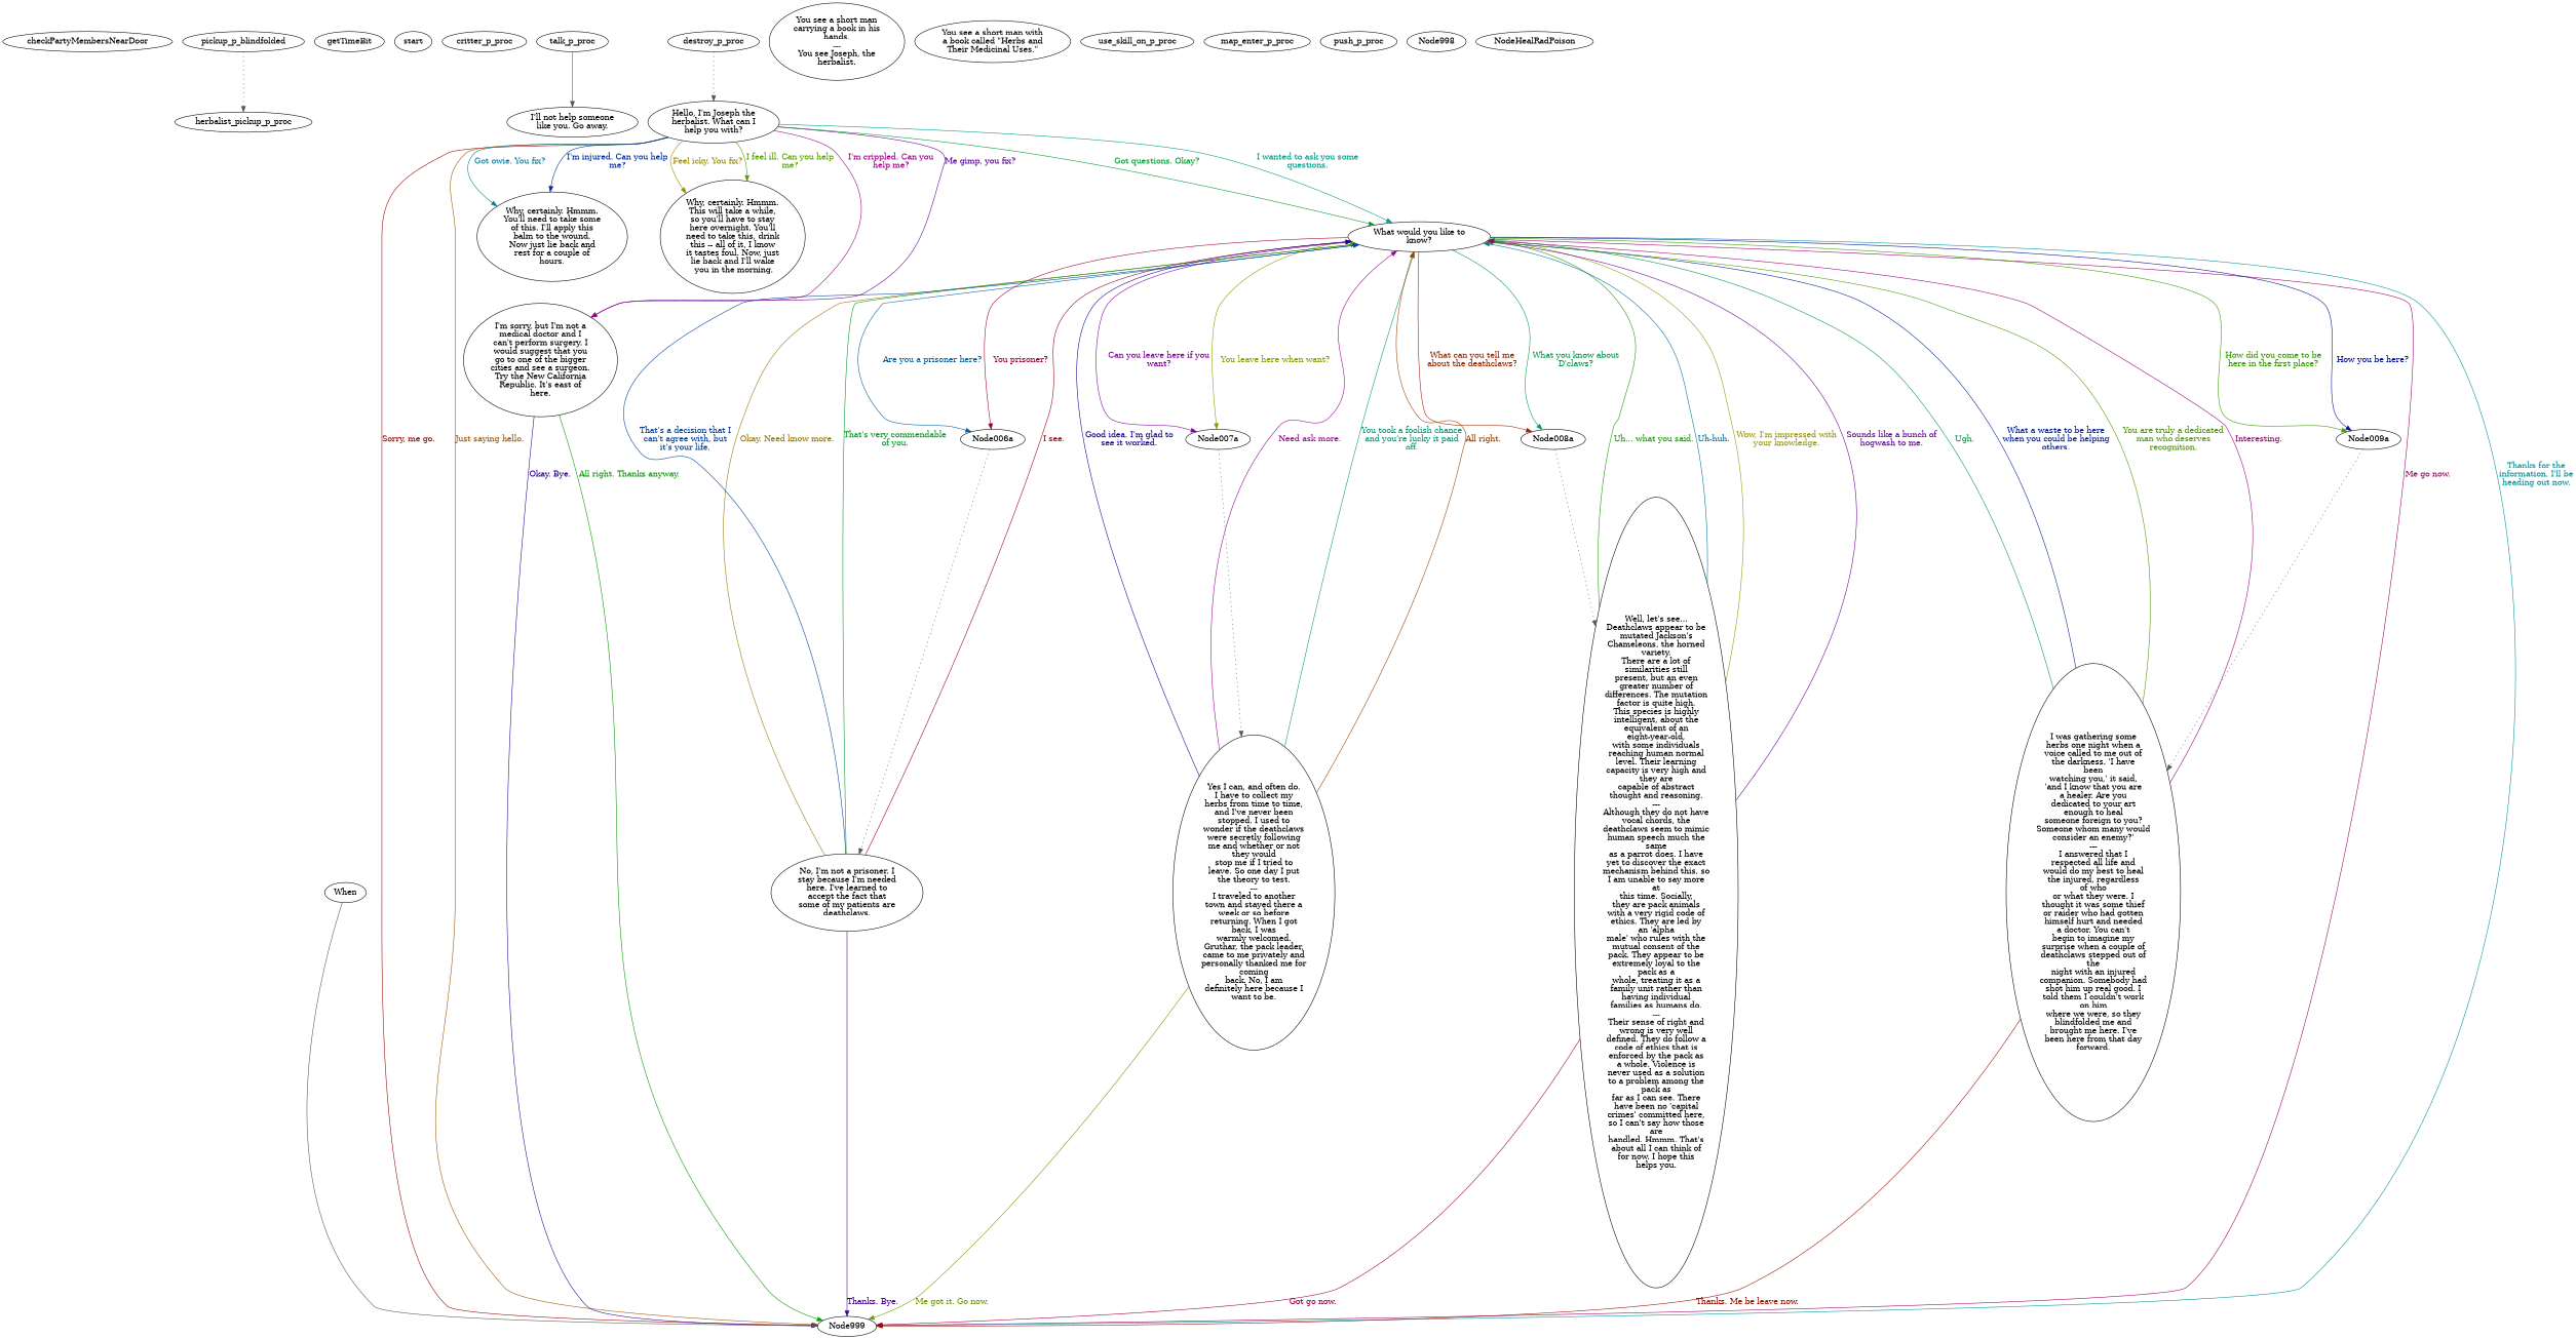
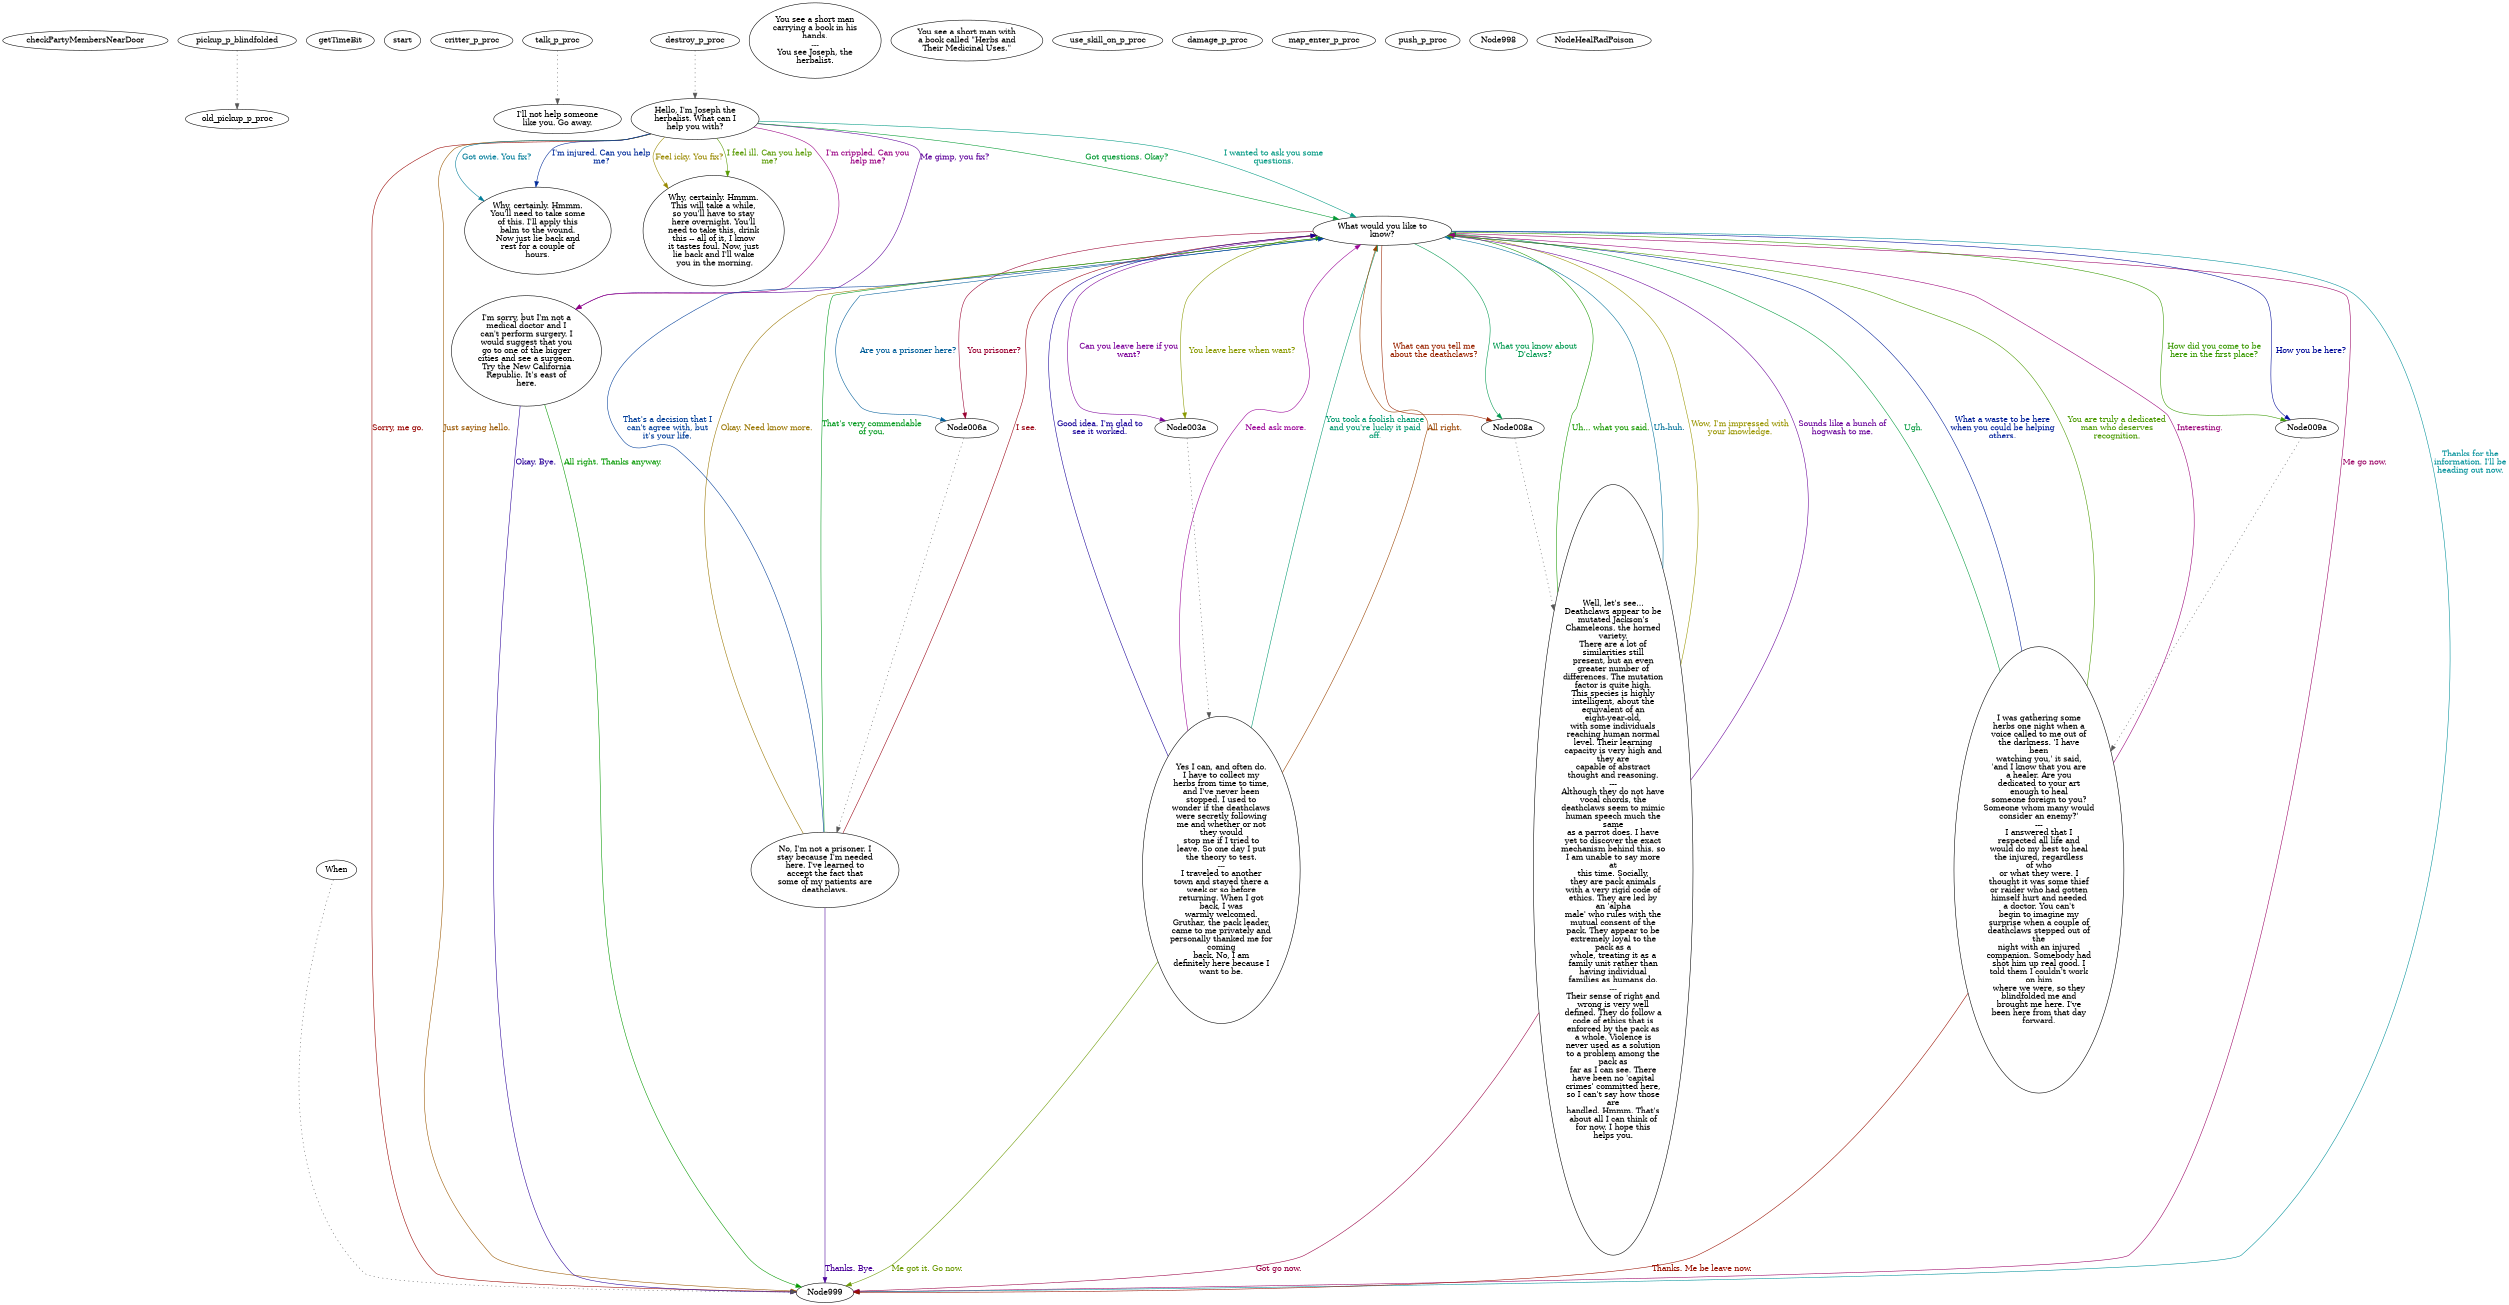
  digraph {
    node [color="#000000" fillcolor="#FFFFFF" style=filled]
    edge [color="#555555"]
    checkPartyMembersNearDoor
    n2 [label=pickup_p_blindfolded]
-   old_pickup_p_proc [label=herbalist_pickup_p_proc]
+   old_pickup_p_proc
    getTimeBit
    start
    critter_p_proc
    n7 [label="I'll not help someone\nlike you. Go away."]
    talk_p_proc
    n9 [label="Hello, I'm Joseph the\nherbalist. What can I\nhelp you with?"]
    Node999
    n11 [label="Why, certainly. Hmmm.\nYou'll need to take some\nof this. I'll apply this\nbalm to the wound.\nNow just lie back and\nrest for a couple of\nhours."]
    n12 [label="Why, certainly. Hmmm.\nThis will take a while,\nso you'll have to stay\nhere overnight. You'll\nneed to take this, drink\nthis -- all of it, I know\nit tastes foul. Now, just\nlie back and I'll wake\n you in the morning."]
    n13 [label="I'm sorry, but I'm not a\nmedical doctor and I\ncan't perform surgery. I\nwould suggest that you\ngo to one of the bigger\ncities and see a surgeon.\nTry the New California\nRepublic. It's east of\nhere."]
    n14 [label="What would you like to\nknow?"]
    Node006a
-   Node007a
+   Node007a [label=Node003a]
    Node008a
    Node009a
    destroy_p_proc
    n20 [label="You see a short man\ncarrying a book in his\nhands.\n---\nYou see Joseph, the\nherbalist."]
    n21 [label="You see a short man with\na book called \"Herbs and\nTheir Medicinal Uses.\""]
    use_skill_on_p_proc
+   damage_p_proc
    map_enter_p_proc
    push_p_proc
    Node998
    n27 [label="No, I'm not a prisoner. I\nstay because I'm needed\nhere. I've learned to\naccept the fact that\nsome of my patients are\ndeathclaws."]
    n28 [label="Yes I can, and often do.\nI have to collect my\nherbs from time to time,\nand I've never been\nstopped. I used to\nwonder if the deathclaws\nwere secretly following\nme and whether or not\nthey would\nstop me if I tried to\nleave. So one day I put\nthe theory to test.\n---\nI traveled to another\ntown and stayed there a\nweek or so before\nreturning. When I got\nback, I was\nwarmly welcomed.\nGruthar, the pack leader,\ncame to me privately and\npersonally thanked me for\ncoming\nback. No, I am\ndefinitely here because I\nwant to be."]
    n29 [label="Well, let's see...\nDeathclaws appear to be\nmutated Jackson's\nChameleons, the horned\nvariety.\nThere are a lot of\nsimilarities still\npresent, but an even\ngreater number of\ndifferences. The mutation\nfactor is quite high.\nThis species is highly\nintelligent, about the\nequivalent of an\neight-year-old,\nwith some individuals\nreaching human normal\nlevel. Their learning\ncapacity is very high and\nthey are\ncapable of abstract\nthought and reasoning.\n---\nAlthough they do not have\nvocal chords, the\ndeathclaws seem to mimic\nhuman speech much the\nsame\nas a parrot does. I have\nyet to discover the exact\nmechanism behind this, so\nI am unable to say more\nat\nthis time. Socially,\nthey are pack animals\nwith a very rigid code of\nethics. They are led by\nan 'alpha\nmale' who rules with the\nmutual consent of the\npack. They appear to be\nextremely loyal to the\npack as a\nwhole, treating it as a\nfamily unit rather than\nhaving individual\nfamilies as humans do.\n---\nTheir sense of right and\nwrong is very well\ndefined. They do follow a\ncode of ethics that is\nenforced by the pack as\na whole. Violence is\nnever used as a solution\nto a problem among the\npack as\nfar as I can see. There\nhave been no 'capital\ncrimes' committed here,\nso I can't say how those\nare\nhandled. Hmmm. That's\nabout all I can think of\nfor now. I hope this\nhelps you."]
    n30 [label="I was gathering some\nherbs one night when a\nvoice called to me out of\nthe darkness. 'I have\nbeen\nwatching you,' it said,\n'and I know that you are\na healer. Are you\ndedicated to your art\nenough to heal\nsomeone foreign to you?\nSomeone whom many would\nconsider an enemy?'\n---\nI answered that I\nrespected all life and\nwould do my best to heal\nthe injured, regardless\nof who\nor what they were. I\nthought it was some thief\nor raider who had gotten\nhimself hurt and needed\na doctor. You can't\nbegin to imagine my\nsurprise when a couple of\ndeathclaws stepped out of\nthe\nnight with an injured\ncompanion. Somebody had\nshot him up real good. I\ntold them I couldn't work\non him\nwhere we were, so they\nblindfolded me and\nbrought me here. I've\nbeen here from that day\nforward."]
    n31 [label=When]
    NodeHealRadPoison
    n2 -> old_pickup_p_proc [style=dotted]
-   talk_p_proc -> n7 [style=solid]
+   talk_p_proc -> n7 [style=dotted]
    n9 -> Node999 [color="#990300" fontcolor="#990300" label="Sorry, me go."]
    n9 -> Node999 [color="#995600" fontcolor="#995600" label="Just saying hello."]
    n9 -> n11 [color="#007C99" fontcolor="#007C99" label="Got owie. You fix?"]
    n9 -> n11 [color="#002A99" fontcolor="#002A99" label="I'm injured. Can you help\nme?"]
    n9 -> n12 [color="#998900" fontcolor="#998900" label="Feel icky. You fix?"]
    n9 -> n12 [color="#569900" fontcolor="#569900" label="I feel ill. Can you help\nme?"]
    n9 -> n13 [color="#5C0099" fontcolor="#5C0099" label="Me gimp, you fix?"]
    n9 -> n13 [color="#990083" fontcolor="#990083" label="I'm crippled. Can you\nhelp me?"]
    n9 -> n14 [color="#009930" fontcolor="#009930" label="Got questions. Okay?"]
    n9 -> n14 [color="#009982" fontcolor="#009982" label="I wanted to ask you some\nquestions."]
    n13 -> Node999 [color="#290099" fontcolor="#290099" label="Okay. Bye."]
    n13 -> Node999 [color="#039900" fontcolor="#039900" label="All right. Thanks anyway."]
    n14 -> Node999 [color="#990063" fontcolor="#990063" label="Me go now."]
    n14 -> Node999 [color="#009099" fontcolor="#009099" label="Thanks for the\ninformation. I'll be\nheading out now."]
    n14 -> Node006a [color="#990030" fontcolor="#990030" label="You prisoner?"]
    n14 -> Node006a [color="#005D99" fontcolor="#005D99" label="Are you a prisoner here?"]
    n14 -> Node007a [color="#899900" fontcolor="#899900" label="You leave here when want?"]
    n14 -> Node007a [color="#7C0099" fontcolor="#7C0099" label="Can you leave here if you\nwant?"]
    n14 -> Node008a [color="#00994F" fontcolor="#00994F" label="What you know about\nD'claws?"]
    n14 -> Node008a [color="#992300" fontcolor="#992300" label="What can you tell me\nabout the deathclaws?"]
    n14 -> Node009a [color="#000A99" fontcolor="#000A99" label="How you be here?"]
    n14 -> Node009a [color="#379900" fontcolor="#379900" label="How did you come to be\nhere in the first place?"]
    Node006a -> n27 [style=dotted]
    Node007a -> n28 [style=dotted]
    Node008a -> n29 [style=dotted]
    Node009a -> n30 [style=dotted]
    destroy_p_proc -> n9 [style=dotted]
    n27 -> Node999 [color="#490099" fontcolor="#490099" label="Thanks. Bye."]
    n27 -> n14 [color="#997500" fontcolor="#997500" label="Okay. Need know more."]
    n27 -> n14 [color="#00991C" fontcolor="#00991C" label="That's very commendable\nof you."]
    n27 -> n14 [color="#990011" fontcolor="#990011" label="I see."]
    n27 -> n14 [color="#003D99" fontcolor="#003D99" label="That's a decision that I\ncan't agree with, but\nit's your life."]
    n28 -> Node999 [color="#6A9900" fontcolor="#6A9900" label="Me got it. Go now."]
    n28 -> n14 [color="#990096" fontcolor="#990096" label="Need ask more."]
    n28 -> n14 [color="#00996F" fontcolor="#00996F" label="You took a foolish chance\nand you're lucky it paid\noff."]
    n28 -> n14 [color="#994200" fontcolor="#994200" label="All right."]
    n28 -> n14 [color="#160099" fontcolor="#160099" label="Good idea. I'm glad to\nsee it worked."]
    n29 -> Node999 [color="#990044" fontcolor="#990044" label="Got go now."]
    n29 -> n14 [color="#179900" fontcolor="#179900" label="Uh... what you said."]
    n29 -> n14 [color="#007099" fontcolor="#007099" label="Uh-huh."]
    n29 -> n14 [color="#999500" fontcolor="#999500" label="Wow, I'm impressed with\nyour knowledge."]
    n29 -> n14 [color="#680099" fontcolor="#680099" label="Sounds like a bunch of\nhogwash to me."]
    n30 -> Node999 [color="#990F00" fontcolor="#990F00" label="Thanks. Me be leave now."]
    n30 -> n14 [color="#00993C" fontcolor="#00993C" label="Ugh."]
    n30 -> n14 [color="#001E99" fontcolor="#001E99" label="What a waste to be here\nwhen you could be helping\nothers."]
    n30 -> n14 [color="#4A9900" fontcolor="#4A9900" label="You are truly a dedicated\nman who deserves\nrecognition."]
    n30 -> n14 [color="#990077" fontcolor="#990077" label="Interesting."]
-   n31 -> Node999 [style=solid]
+   n31 -> Node999 [style=dotted]
  }
